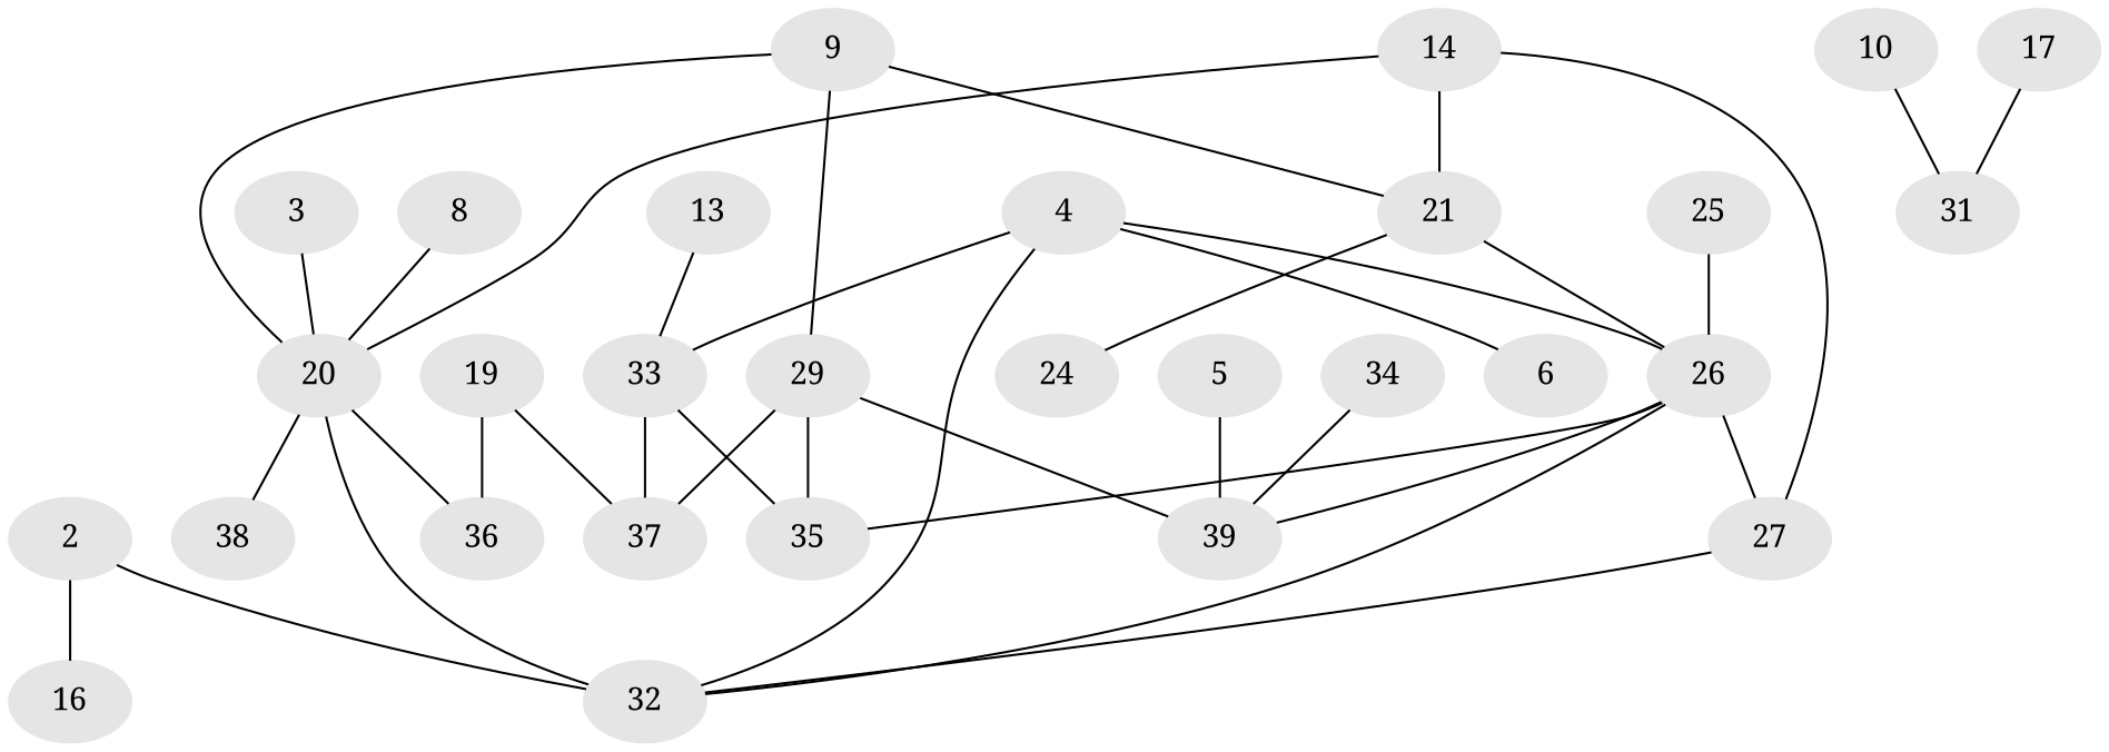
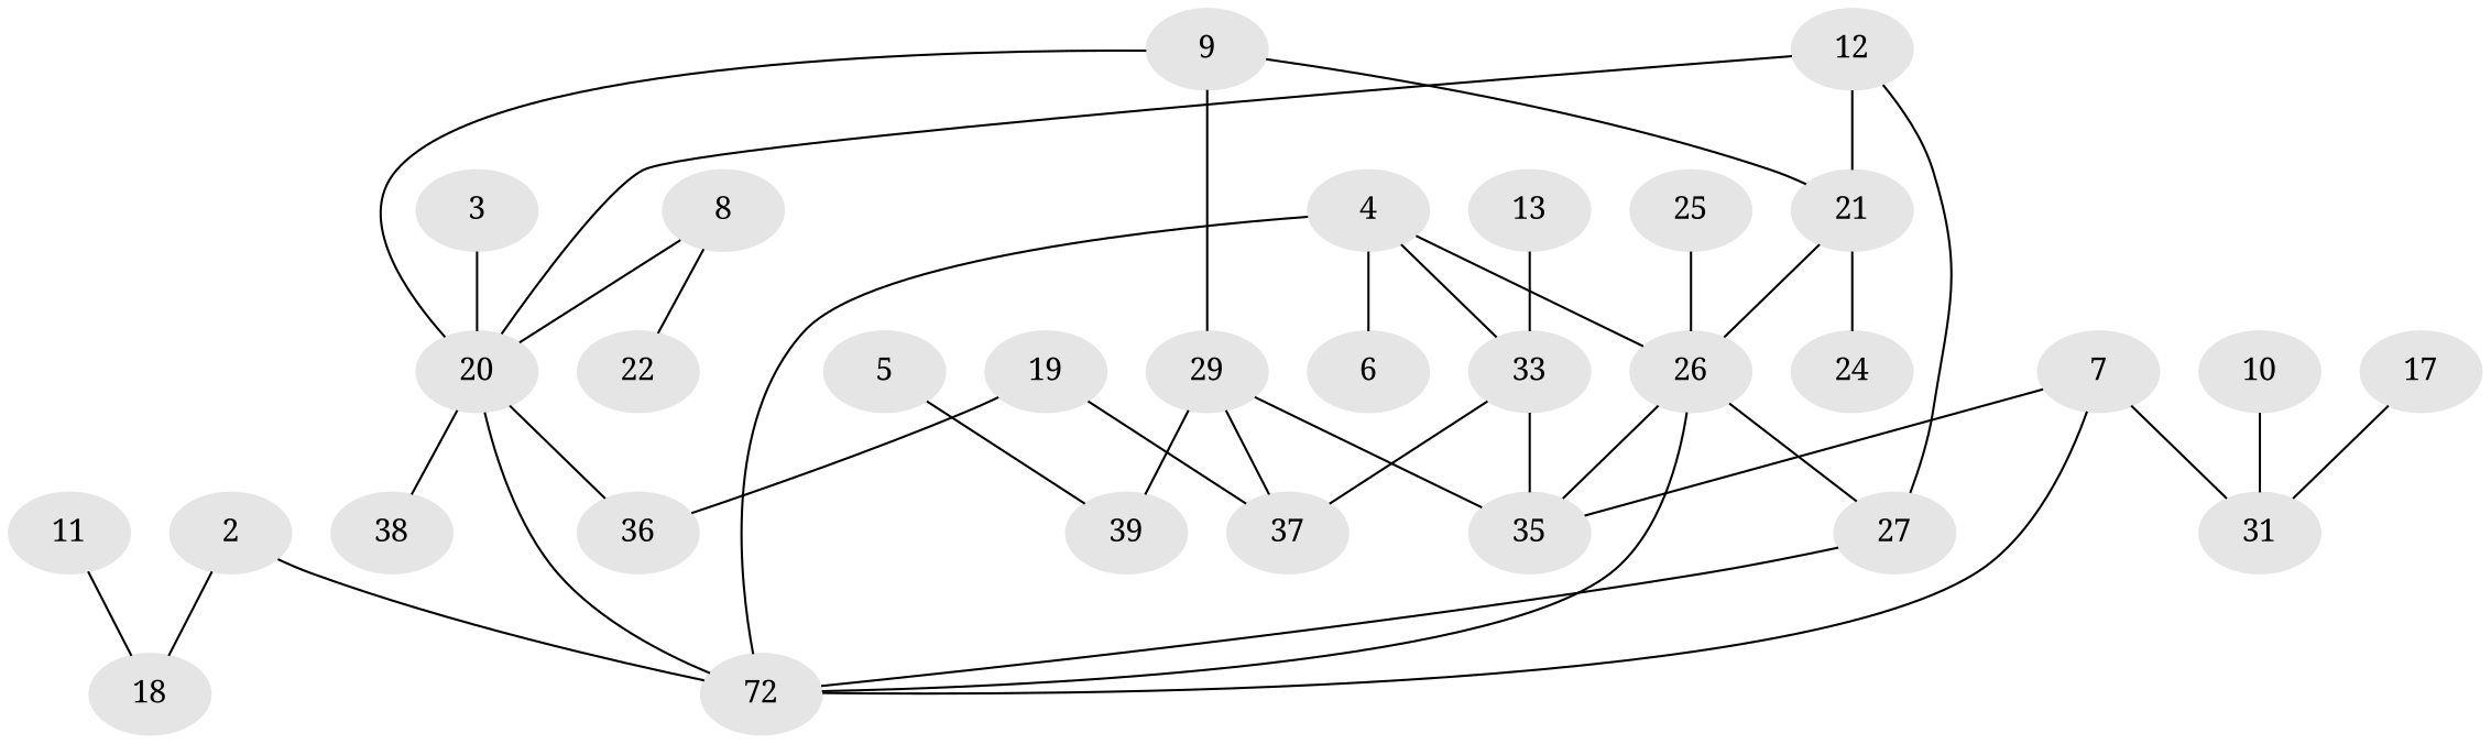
  graph {
    fontname="Noto Serif"
    node [color=gray90 fontname="Noto Serif" style=filled]
    edge [fontname="Noto Serif" weight=1.0]
    2
-   16
-   32
+   16 [label=18]
+   32 [label=72]
    3
    20
    36
    38
    4
    6
    26
    33
    39
    35
    27
    37
    5
+   7
    31
    8
+   22
    9
    21
    29
    24
    10
    19
+   11
    13
-   14
+   14 [label=12]
    17
    25
-   34
    2 -- 16
    2 -- 32
    3 -- 20
    20 -- 32 [weight=3.0]
    20 -- 36
    20 -- 38
    4 -- 32
    4 -- 6
    4 -- 26
    4 -- 33
    26 -- 32 [weight=2.0]
-   26 -- 39
    26 -- 35
    26 -- 27
    33 -- 35
    33 -- 37
    27 -- 32
    5 -- 39
+   7 -- 32
+   7 -- 35
+   7 -- 31
    8 -- 20
+   8 -- 22
    9 -- 20
    9 -- 21
    9 -- 29
    21 -- 26
    21 -- 24
    29 -- 39 [weight=2.0]
    29 -- 35 [weight=2.0]
    29 -- 37
    10 -- 31
    19 -- 36
    19 -- 37
+   11 -- 16
    13 -- 33
    14 -- 20
    14 -- 27 [weight=2.0]
    14 -- 21 [weight=2.0]
    17 -- 31
    25 -- 26
-   34 -- 39
  }
